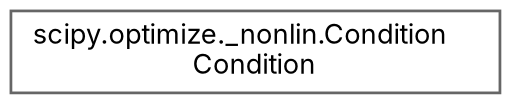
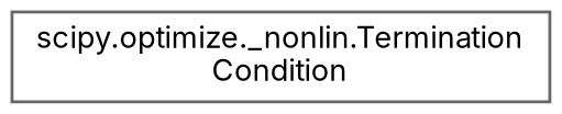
  digraph {
    rankdir=TB
    fontname=Inter
-   n1 [color=grey40 fillcolor=white fontname=Inter fontsize=10 height=0.2 label="scipy.optimize._nonlin.Condition\lCondition" shape=box style=filled width=0.4]
+   n1 [color=grey40 fillcolor=white fontname=Inter fontsize=10 height=0.2 label="scipy.optimize._nonlin.Termination\lCondition" shape=box style=filled width=0.4]
  }
